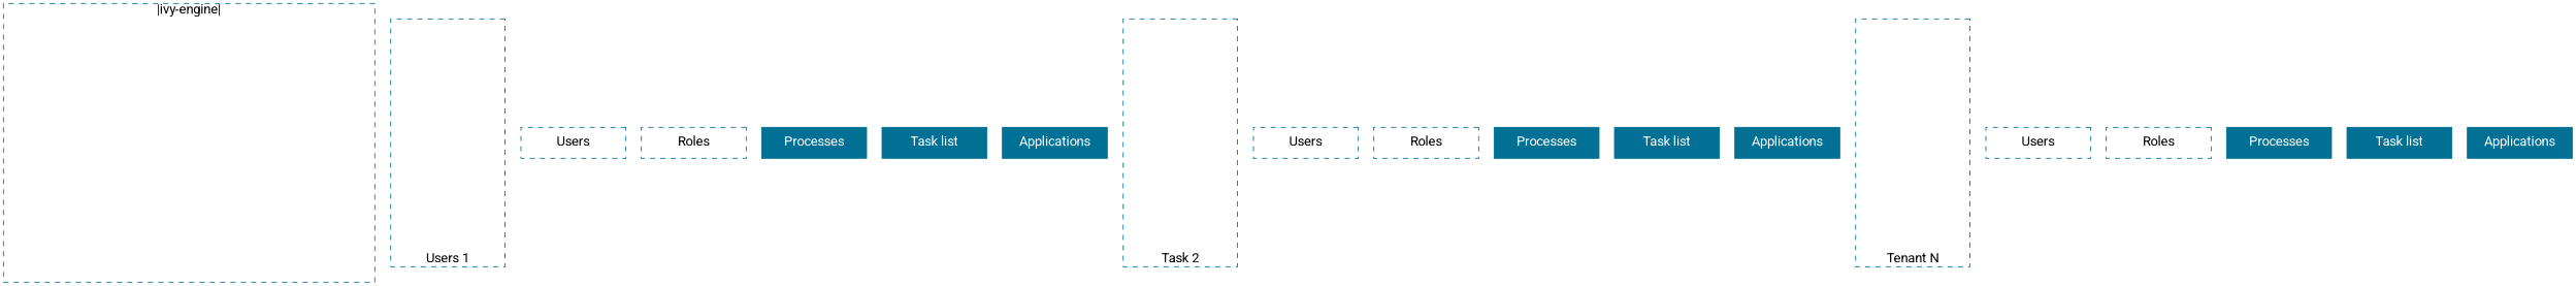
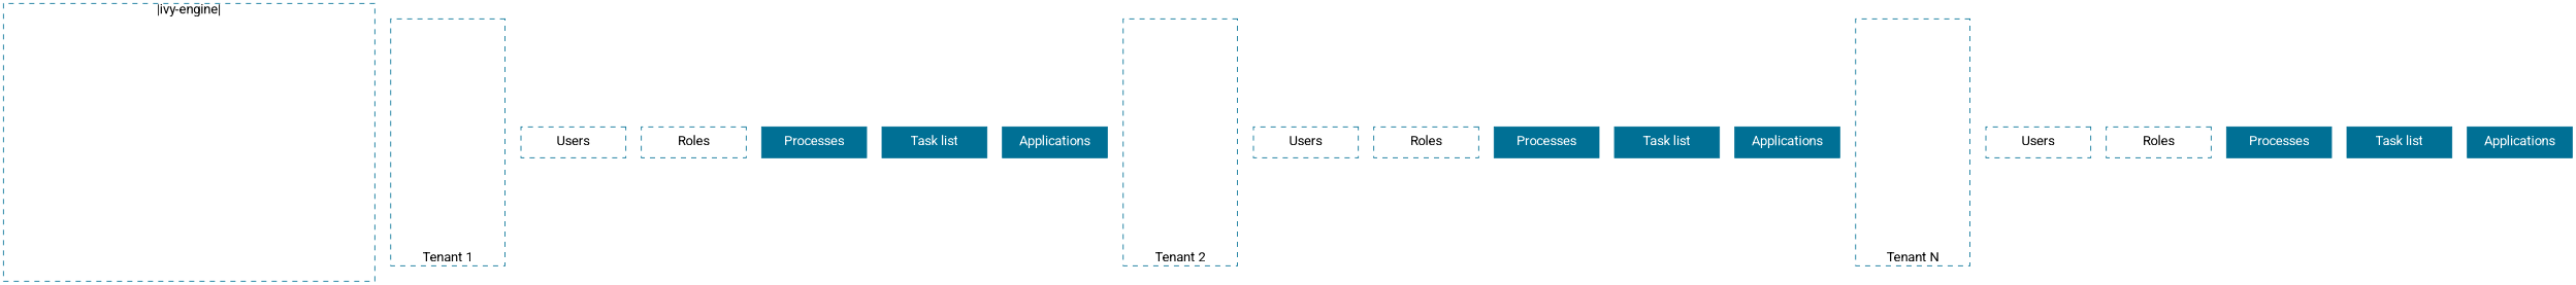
  digraph {
    node [color="#007095" fixedsize=true fontcolor=black fontname="Roboto,Helvetica Neue,Arial,sans-serif" fontsize=15 margin=0 shape=box style=dashed]
    n1 [height=4.5 label="|ivy-engine|" labelloc=t width=6]
-   n2 [height=4.0 label="Users 1" labelloc=b width=1.85]
+   n2 [height=4.0 label="Tenant 1" labelloc=b width=1.85]
    n3 [height=0.5 label=Users width=1.7]
    n4 [height=0.5 label=Roles width=1.7]
    n5 [fontcolor=white height=0.5 label=Processes style=filled width=1.7]
    n6 [fontcolor=white height=0.5 label="Task list" style=filled width=1.7]
    n7 [fontcolor=white height=0.5 label=Applications style=filled width=1.7]
-   n8 [height=4.0 label="Task 2" labelloc=b width=1.85]
+   n8 [height=4.0 label="Tenant 2" labelloc=b width=1.85]
    n9 [height=0.5 label=Users width=1.7]
    n10 [height=0.5 label=Roles width=1.7]
    n11 [fontcolor=white height=0.5 label=Processes style=filled width=1.7]
    n12 [fontcolor=white height=0.5 label="Task list" style=filled width=1.7]
    n13 [fontcolor=white height=0.5 label=Applications style=filled width=1.7]
    n14 [height=4.0 label="Tenant N" labelloc=b width=1.85]
    n15 [height=0.5 label=Users width=1.7]
    n16 [height=0.5 label=Roles width=1.7]
    n17 [fontcolor=white height=0.5 label=Processes style=filled width=1.7]
    n18 [fontcolor=white height=0.5 label="Task list" style=filled width=1.7]
    n19 [fontcolor=white height=0.5 label=Applications style=filled width=1.7]
  }
